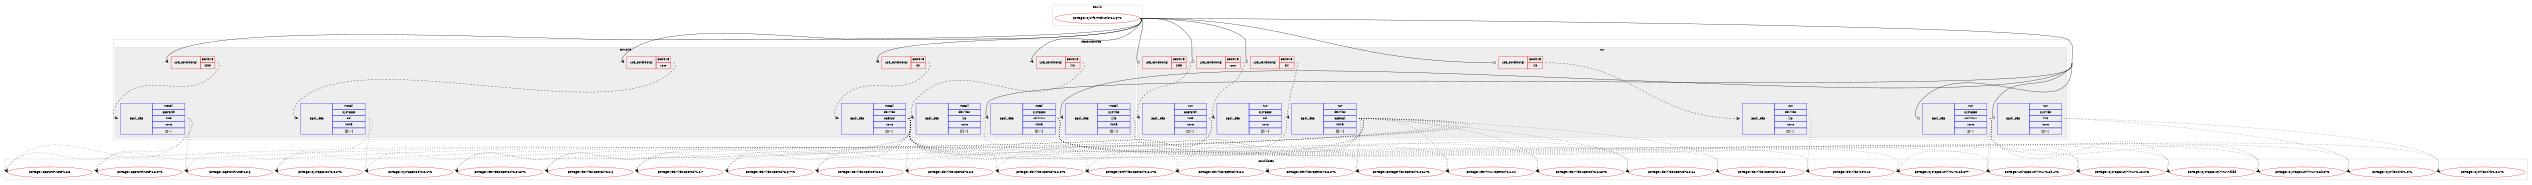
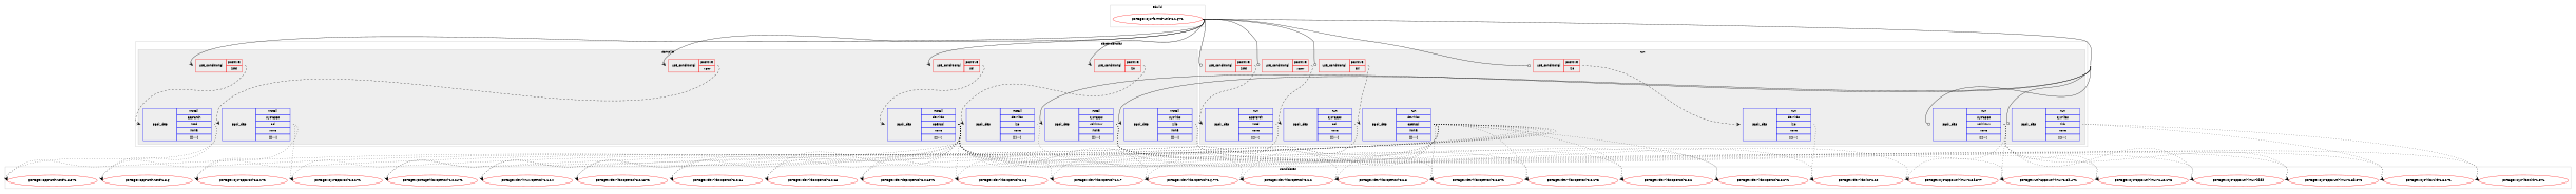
  digraph {
    compound=true
    concentrate=true
    fontname=Helvetica
    fontsize=10
    newrank=true
    rankdir=TB
    ranksep=1.5
    node [color=red fontname=Helvetica fontsize=10]
    edge [arrowhead=vee headport=w style=dotted tailport=e weight=100]
    n1 [label="portage://sys-fs/mtd-utils-2.1.6-r1" width=4]
    n2 [color=blue label=<<TABLE BORDER="0" CELLBORDER="1" CELLSPACING="0" CELLPADDING="4" WIDTH="220"><TR><TD ROWSPAN="6" CELLPADDING="30">pack_dep</TD></TR><TR><TD WIDTH="110">install</TD></TR><TR><TD>dev-libs</TD></TR><TR><TD>lzo</TD></TR><TR><TD>none</TD></TR><TR><TD>[[],,,,]</TD></TR></TABLE>> shape=none]
    n3 [label=<<TABLE BORDER="0" CELLBORDER="1" CELLSPACING="0" CELLPADDING="4"><TR><TD ROWSPAN="3" CELLPADDING="10">use_conditional</TD></TR><TR><TD>positive</TD></TR><TR><TD>lzo</TD></TR></TABLE>> shape=none]
    n4 [color=blue label=<<TABLE BORDER="0" CELLBORDER="1" CELLSPACING="0" CELLPADDING="4" WIDTH="220"><TR><TD ROWSPAN="6" CELLPADDING="30">pack_dep</TD></TR><TR><TD WIDTH="110">install</TD></TR><TR><TD>dev-libs</TD></TR><TR><TD>openssl</TD></TR><TR><TD>none</TD></TR><TR><TD>[[],,,,]</TD></TR></TABLE>> shape=none]
    n5 [label=<<TABLE BORDER="0" CELLBORDER="1" CELLSPACING="0" CELLPADDING="4"><TR><TD ROWSPAN="3" CELLPADDING="10">use_conditional</TD></TR><TR><TD>positive</TD></TR><TR><TD>ssl</TD></TR></TABLE>> shape=none]
    n6 [color=blue label=<<TABLE BORDER="0" CELLBORDER="1" CELLSPACING="0" CELLPADDING="4" WIDTH="220"><TR><TD ROWSPAN="6" CELLPADDING="30">pack_dep</TD></TR><TR><TD WIDTH="110">install</TD></TR><TR><TD>sys-apps</TD></TR><TR><TD>acl</TD></TR><TR><TD>none</TD></TR><TR><TD>[[],,,,]</TD></TR></TABLE>> shape=none]
    n7 [label=<<TABLE BORDER="0" CELLBORDER="1" CELLSPACING="0" CELLPADDING="4"><TR><TD ROWSPAN="3" CELLPADDING="10">use_conditional</TD></TR><TR><TD>positive</TD></TR><TR><TD>xattr</TD></TR></TABLE>> shape=none]
    n8 [color=blue label=<<TABLE BORDER="0" CELLBORDER="1" CELLSPACING="0" CELLPADDING="4" WIDTH="220"><TR><TD ROWSPAN="6" CELLPADDING="30">pack_dep</TD></TR><TR><TD WIDTH="110">install</TD></TR><TR><TD>app-arch</TD></TR><TR><TD>zstd</TD></TR><TR><TD>none</TD></TR><TR><TD>[[],,,,]</TD></TR></TABLE>> shape=none]
    n9 [label=<<TABLE BORDER="0" CELLBORDER="1" CELLSPACING="0" CELLPADDING="4"><TR><TD ROWSPAN="3" CELLPADDING="10">use_conditional</TD></TR><TR><TD>positive</TD></TR><TR><TD>zstd</TD></TR></TABLE>> shape=none]
    n10 [color=blue label=<<TABLE BORDER="0" CELLBORDER="1" CELLSPACING="0" CELLPADDING="4" WIDTH="220"><TR><TD ROWSPAN="6" CELLPADDING="30">pack_dep</TD></TR><TR><TD WIDTH="110">install</TD></TR><TR><TD>sys-apps</TD></TR><TR><TD>util-linux</TD></TR><TR><TD>none</TD></TR><TR><TD>[[],,,,]</TD></TR></TABLE>> shape=none]
    n11 [color=blue label=<<TABLE BORDER="0" CELLBORDER="1" CELLSPACING="0" CELLPADDING="4" WIDTH="220"><TR><TD ROWSPAN="6" CELLPADDING="30">pack_dep</TD></TR><TR><TD WIDTH="110">install</TD></TR><TR><TD>sys-libs</TD></TR><TR><TD>zlib</TD></TR><TR><TD>none</TD></TR><TR><TD>[[],,,,]</TD></TR></TABLE>> shape=none]
    n12 [color=blue label=<<TABLE BORDER="0" CELLBORDER="1" CELLSPACING="0" CELLPADDING="4" WIDTH="220"><TR><TD ROWSPAN="6" CELLPADDING="30">pack_dep</TD></TR><TR><TD WIDTH="110">run</TD></TR><TR><TD>dev-libs</TD></TR><TR><TD>lzo</TD></TR><TR><TD>none</TD></TR><TR><TD>[[],,,,]</TD></TR></TABLE>> shape=none]
    n13 [label=<<TABLE BORDER="0" CELLBORDER="1" CELLSPACING="0" CELLPADDING="4"><TR><TD ROWSPAN="3" CELLPADDING="10">use_conditional</TD></TR><TR><TD>positive</TD></TR><TR><TD>lzo</TD></TR></TABLE>> shape=none]
    n14 [color=blue label=<<TABLE BORDER="0" CELLBORDER="1" CELLSPACING="0" CELLPADDING="4" WIDTH="220"><TR><TD ROWSPAN="6" CELLPADDING="30">pack_dep</TD></TR><TR><TD WIDTH="110">run</TD></TR><TR><TD>dev-libs</TD></TR><TR><TD>openssl</TD></TR><TR><TD>none</TD></TR><TR><TD>[[],,,,]</TD></TR></TABLE>> shape=none]
    n15 [label=<<TABLE BORDER="0" CELLBORDER="1" CELLSPACING="0" CELLPADDING="4"><TR><TD ROWSPAN="3" CELLPADDING="10">use_conditional</TD></TR><TR><TD>positive</TD></TR><TR><TD>ssl</TD></TR></TABLE>> shape=none]
    n16 [color=blue label=<<TABLE BORDER="0" CELLBORDER="1" CELLSPACING="0" CELLPADDING="4" WIDTH="220"><TR><TD ROWSPAN="6" CELLPADDING="30">pack_dep</TD></TR><TR><TD WIDTH="110">run</TD></TR><TR><TD>sys-apps</TD></TR><TR><TD>acl</TD></TR><TR><TD>none</TD></TR><TR><TD>[[],,,,]</TD></TR></TABLE>> shape=none]
    n17 [label=<<TABLE BORDER="0" CELLBORDER="1" CELLSPACING="0" CELLPADDING="4"><TR><TD ROWSPAN="3" CELLPADDING="10">use_conditional</TD></TR><TR><TD>positive</TD></TR><TR><TD>xattr</TD></TR></TABLE>> shape=none]
    n18 [color=blue label=<<TABLE BORDER="0" CELLBORDER="1" CELLSPACING="0" CELLPADDING="4" WIDTH="220"><TR><TD ROWSPAN="6" CELLPADDING="30">pack_dep</TD></TR><TR><TD WIDTH="110">run</TD></TR><TR><TD>app-arch</TD></TR><TR><TD>zstd</TD></TR><TR><TD>none</TD></TR><TR><TD>[[],,,,]</TD></TR></TABLE>> shape=none]
    n19 [label=<<TABLE BORDER="0" CELLBORDER="1" CELLSPACING="0" CELLPADDING="4"><TR><TD ROWSPAN="3" CELLPADDING="10">use_conditional</TD></TR><TR><TD>positive</TD></TR><TR><TD>zstd</TD></TR></TABLE>> shape=none]
    n20 [color=blue label=<<TABLE BORDER="0" CELLBORDER="1" CELLSPACING="0" CELLPADDING="4" WIDTH="220"><TR><TD ROWSPAN="6" CELLPADDING="30">pack_dep</TD></TR><TR><TD WIDTH="110">run</TD></TR><TR><TD>sys-apps</TD></TR><TR><TD>util-linux</TD></TR><TR><TD>none</TD></TR><TR><TD>[[],,,,]</TD></TR></TABLE>> shape=none]
    n21 [color=blue label=<<TABLE BORDER="0" CELLBORDER="1" CELLSPACING="0" CELLPADDING="4" WIDTH="220"><TR><TD ROWSPAN="6" CELLPADDING="30">pack_dep</TD></TR><TR><TD WIDTH="110">run</TD></TR><TR><TD>sys-libs</TD></TR><TR><TD>zlib</TD></TR><TR><TD>none</TD></TR><TR><TD>[[],,,,]</TD></TR></TABLE>> shape=none]
    n22 [label="portage://dev-libs/openssl-3.3.2-r1" width=4]
    n23 [label="portage://dev-libs/openssl-3.3.2" width=4]
-   n24 [label="portage://arch-libs/openssl-3.3.1-r3" width=4]
+   n24 [label="portage://dev-libs/openssl-3.3.1-r3" width=4]
    n25 [label="portage://dev-libs/openssl-3.2.3-r1" width=4]
    n26 [label="portage://dev-libs/openssl-3.2.3" width=4]
    n27 [label="portage://dev-libs/openssl-3.2.2" width=4]
    n28 [label="portage://dev-libs/openssl-3.6.7-r1" width=4]
    n29 [label="portage://dev-libs/openssl-1.1.7" width=4]
    n30 [label="portage://dev-libs/openssl-3.1.6" width=4]
    n31 [label="portage://dev-dep/openssl-3.0.15-r1" width=4]
    n32 [label="portage://dev-libs/openssl-3.0.15" width=4]
    n33 [label="portage://dev-libs/openssl-3.0.14" width=4]
    n34 [label="portage://dev-libs/openssl-3.0.13-r2" width=4]
    n35 [label="portage://dev-linux/openssl-1.1.1w" width=4]
    n36 [label="portage://portage-libs/openssl-1.0.2u-r1" width=4]
    n37 [label="portage://dev-libs/lzo-2.10" width=4]
    n38 [label="portage://sys-apps/acl-2.3.2-r1" width=4]
    n39 [label="portage://sys-apps/acl-2.3.1-r2" width=4]
    n40 [label="portage://app-arch/zstd-1.5.6" width=4]
    n41 [label="portage://app-arch/zstd-1.5.5-r1" width=4]
-   n42 [label="portage://app-arch/zstd-1.5.5" width=4]
    n43 [label="portage://sys-apps/util-linux-9999" width=4]
    n44 [label="portage://sys-apps/util-linux-2.40.1-r3" width=4]
    n45 [label="portage://util-apps/util-linux-2.39.4-r1" width=4]
    n46 [label="portage://sys-apps/util-linux-2.39.3-r7" width=4]
    n47 [label="portage://sys-apps/util-linux-2.39.3-r2" width=4]
    n48 [label="portage://sys-libs/zlib-1.3.1-r1" width=4]
    n49 [label="portage://sys-libs/zlib-1.3-r4" width=4]
    subgraph cluster_1 {
      color=gray
      label=<<i>ebuild</i>>
      n1
    }
    subgraph cluster_2 {
      color=gray
      label=<<i>dependencies</i>>
      subgraph cluster_3 {
        color=gray
        fillcolor="#eeeeee"
        label=<<i>compile</i>>
        style=filled
        subgraph sub_4 {
          color=gray
          fillcolor="#eeeeee"
          label=<<i>compile</i>>
          style=filled
          n3
          subgraph sub_5 {
            color=gray
            fillcolor="#eeeeee"
            label=<<i>compile</i>>
            style=filled
            n2
          }
        }
        subgraph sub_6 {
          color=gray
          fillcolor="#eeeeee"
          label=<<i>compile</i>>
          style=filled
          n5
          subgraph sub_7 {
            color=gray
            fillcolor="#eeeeee"
            label=<<i>compile</i>>
            style=filled
            n4
          }
        }
        subgraph sub_8 {
          color=gray
          fillcolor="#eeeeee"
          label=<<i>compile</i>>
          style=filled
          n7
          subgraph sub_9 {
            color=gray
            fillcolor="#eeeeee"
            label=<<i>compile</i>>
            style=filled
            n6
          }
        }
        subgraph sub_10 {
          color=gray
          fillcolor="#eeeeee"
          label=<<i>compile</i>>
          style=filled
          n9
          subgraph sub_11 {
            color=gray
            fillcolor="#eeeeee"
            label=<<i>compile</i>>
            style=filled
            n8
          }
        }
        subgraph sub_12 {
          color=gray
          fillcolor="#eeeeee"
          label=<<i>compile</i>>
          style=filled
          n10
        }
        subgraph sub_13 {
          color=gray
          fillcolor="#eeeeee"
          label=<<i>compile</i>>
          style=filled
          n11
        }
      }
      subgraph cluster_14 {
        color=gray
        fillcolor="#eeeeee"
        label=<<i>compile and run</i>>
        style=filled
      }
      subgraph cluster_15 {
        color=gray
        fillcolor="#eeeeee"
        label=<<i>run</i>>
        style=filled
        subgraph sub_16 {
          color=gray
          fillcolor="#eeeeee"
          label=<<i>run</i>>
          style=filled
          n13
          subgraph sub_17 {
            color=gray
            fillcolor="#eeeeee"
            label=<<i>run</i>>
            style=filled
            n12
          }
        }
        subgraph sub_18 {
          color=gray
          fillcolor="#eeeeee"
          label=<<i>run</i>>
          style=filled
          n15
          subgraph sub_19 {
            color=gray
            fillcolor="#eeeeee"
            label=<<i>run</i>>
            style=filled
            n14
          }
        }
        subgraph sub_20 {
          color=gray
          fillcolor="#eeeeee"
          label=<<i>run</i>>
          style=filled
          n17
          subgraph sub_21 {
            color=gray
            fillcolor="#eeeeee"
            label=<<i>run</i>>
            style=filled
            n16
          }
        }
        subgraph sub_22 {
          color=gray
          fillcolor="#eeeeee"
          label=<<i>run</i>>
          style=filled
          n19
          subgraph sub_23 {
            color=gray
            fillcolor="#eeeeee"
            label=<<i>run</i>>
            style=filled
            n18
          }
        }
        subgraph sub_24 {
          color=gray
          fillcolor="#eeeeee"
          label=<<i>run</i>>
          style=filled
          n20
        }
        subgraph sub_25 {
          color=gray
          fillcolor="#eeeeee"
          label=<<i>run</i>>
          style=filled
          n21
        }
      }
    }
    subgraph cluster_26 {
      color=gray
      label=<<i>candidates</i>>
      rank=same
      subgraph sub_27 {
        color=black
        label=<<i>candidates</i>>
        nodesep=1
        rank=same
        n40
        n41
-       n42
      }
      subgraph sub_28 {
        color=black
        label=<<i>candidates</i>>
        nodesep=1
        rank=same
        n22
        n23
        n24
        n25
        n26
        n27
        n28
        n29
        n30
        n31
        n32
        n33
        n34
        n35
        n36
      }
      subgraph sub_29 {
        color=black
        label=<<i>candidates</i>>
        nodesep=1
        rank=same
        n37
      }
      subgraph sub_30 {
        color=black
        label=<<i>candidates</i>>
        nodesep=1
        rank=same
        n38
        n39
      }
      subgraph sub_31 {
        color=black
        label=<<i>candidates</i>>
        nodesep=1
        rank=same
        n40
        n41
-       n42
      }
      subgraph sub_32 {
        color=black
        label=<<i>candidates</i>>
        nodesep=1
        rank=same
        n43
        n44
        n45
        n46
        n47
      }
      subgraph sub_33 {
        color=black
        label=<<i>candidates</i>>
        nodesep=1
        rank=same
        n48
        n49
      }
      subgraph sub_34 {
        color=black
        label=<<i>candidates</i>>
        nodesep=1
        rank=same
        n37
      }
      subgraph sub_35 {
        color=black
        label=<<i>candidates</i>>
        nodesep=1
        rank=same
        n22
        n23
        n24
        n25
        n26
        n27
        n28
        n29
        n30
        n31
        n32
        n33
        n34
        n35
        n36
      }
      subgraph sub_36 {
        color=black
        label=<<i>candidates</i>>
        nodesep=1
        rank=same
        n38
        n39
      }
      subgraph sub_37 {
        color=black
        label=<<i>candidates</i>>
        nodesep=1
        rank=same
        n43
        n44
        n45
        n46
        n47
      }
      subgraph sub_38 {
        color=black
        label=<<i>candidates</i>>
        nodesep=1
        rank=same
        n48
        n49
      }
    }
    n1 -> n3 [style=solid weight=20]
    n1 -> n5 [style=solid weight=20]
    n1 -> n7 [style=solid weight=20]
    n1 -> n9 [style=solid weight=20]
    n1 -> n10 [style=solid weight=20]
    n1 -> n11 [style=solid weight=20]
    n1 -> n13 [arrowhead=odot style=solid weight=20]
    n1 -> n15 [arrowhead=odot style=solid weight=20]
    n1 -> n17 [arrowhead=odot style=solid weight=20]
    n1 -> n19 [arrowhead=odot style=solid weight=20]
    n1 -> n20 [arrowhead=odot style=solid weight=20]
    n1 -> n21 [arrowhead=odot style=solid weight=20]
    n2 -> n37
    n3 -> n2 [style=dashed weight=20]
    n4 -> n22
    n4 -> n23
    n4 -> n24
    n4 -> n25
    n4 -> n26
    n4 -> n27
    n4 -> n28
    n4 -> n29
    n4 -> n30
    n4 -> n31
    n4 -> n32
    n4 -> n33
    n4 -> n34
    n4 -> n35
    n4 -> n36
    n5 -> n4 [style=dashed weight=20]
    n6 -> n38
    n6 -> n39
    n7 -> n6 [style=dashed weight=20]
    n8 -> n40
    n8 -> n41
-   n8 -> n42
    n9 -> n8 [style=dashed weight=20]
    n10 -> n43
    n10 -> n44
    n10 -> n45
    n10 -> n46
    n10 -> n47
    n11 -> n48
    n11 -> n49
    n12 -> n37
    n13 -> n12 [style=dashed weight=20]
    n14 -> n22
    n14 -> n23
    n14 -> n24
    n14 -> n25
    n14 -> n26
    n14 -> n27
    n14 -> n28
    n14 -> n29
    n14 -> n30
    n14 -> n31
    n14 -> n32
    n14 -> n33
    n14 -> n34
    n14 -> n35
    n14 -> n36
    n15 -> n14 [style=dashed weight=20]
    n16 -> n38
    n16 -> n39
    n17 -> n16 [style=dashed weight=20]
    n18 -> n40
    n18 -> n41
-   n18 -> n42
    n19 -> n18 [style=dashed weight=20]
    n20 -> n43
    n20 -> n44
    n20 -> n45
    n20 -> n46
    n20 -> n47
    n21 -> n48
    n21 -> n49
  }
